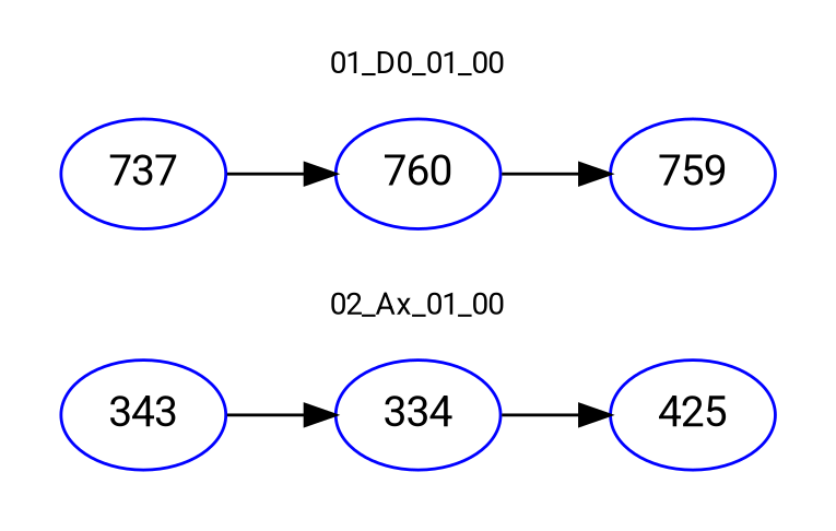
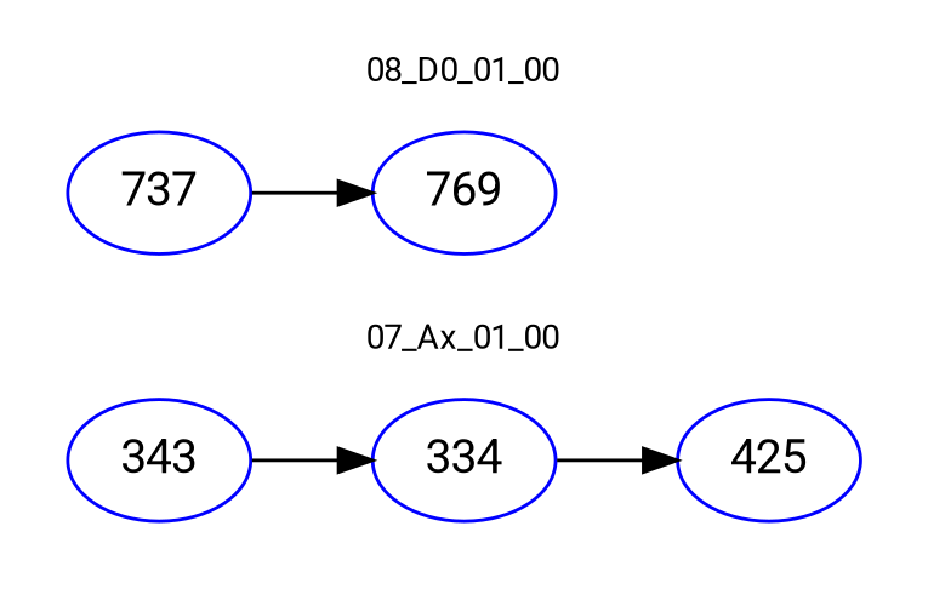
  digraph {
    fontname=Roboto
    rankdir=LR
    node [color=blue fontname=Roboto]
    edge [color=black fontname=Roboto]
    n1 [label=343]
    n2 [label=334]
    n3 [label=425]
    n4 [label=737]
-   n5 [label=760]
-   n6 [label=759]
+   n5 [label=769]
    subgraph cluster_1 {
      color=white
      fontsize=10
-     label="02_Ax_01_00"
+     label="07_Ax_01_00"
      n1
      n2
      n3
    }
    subgraph cluster_2 {
      color=white
      fontsize=10
-     label="01_D0_01_00"
+     label="08_D0_01_00"
      n4
      n5
-     n6
    }
    n1 -> n2
    n2 -> n3
    n4 -> n5
-   n5 -> n6
  }
